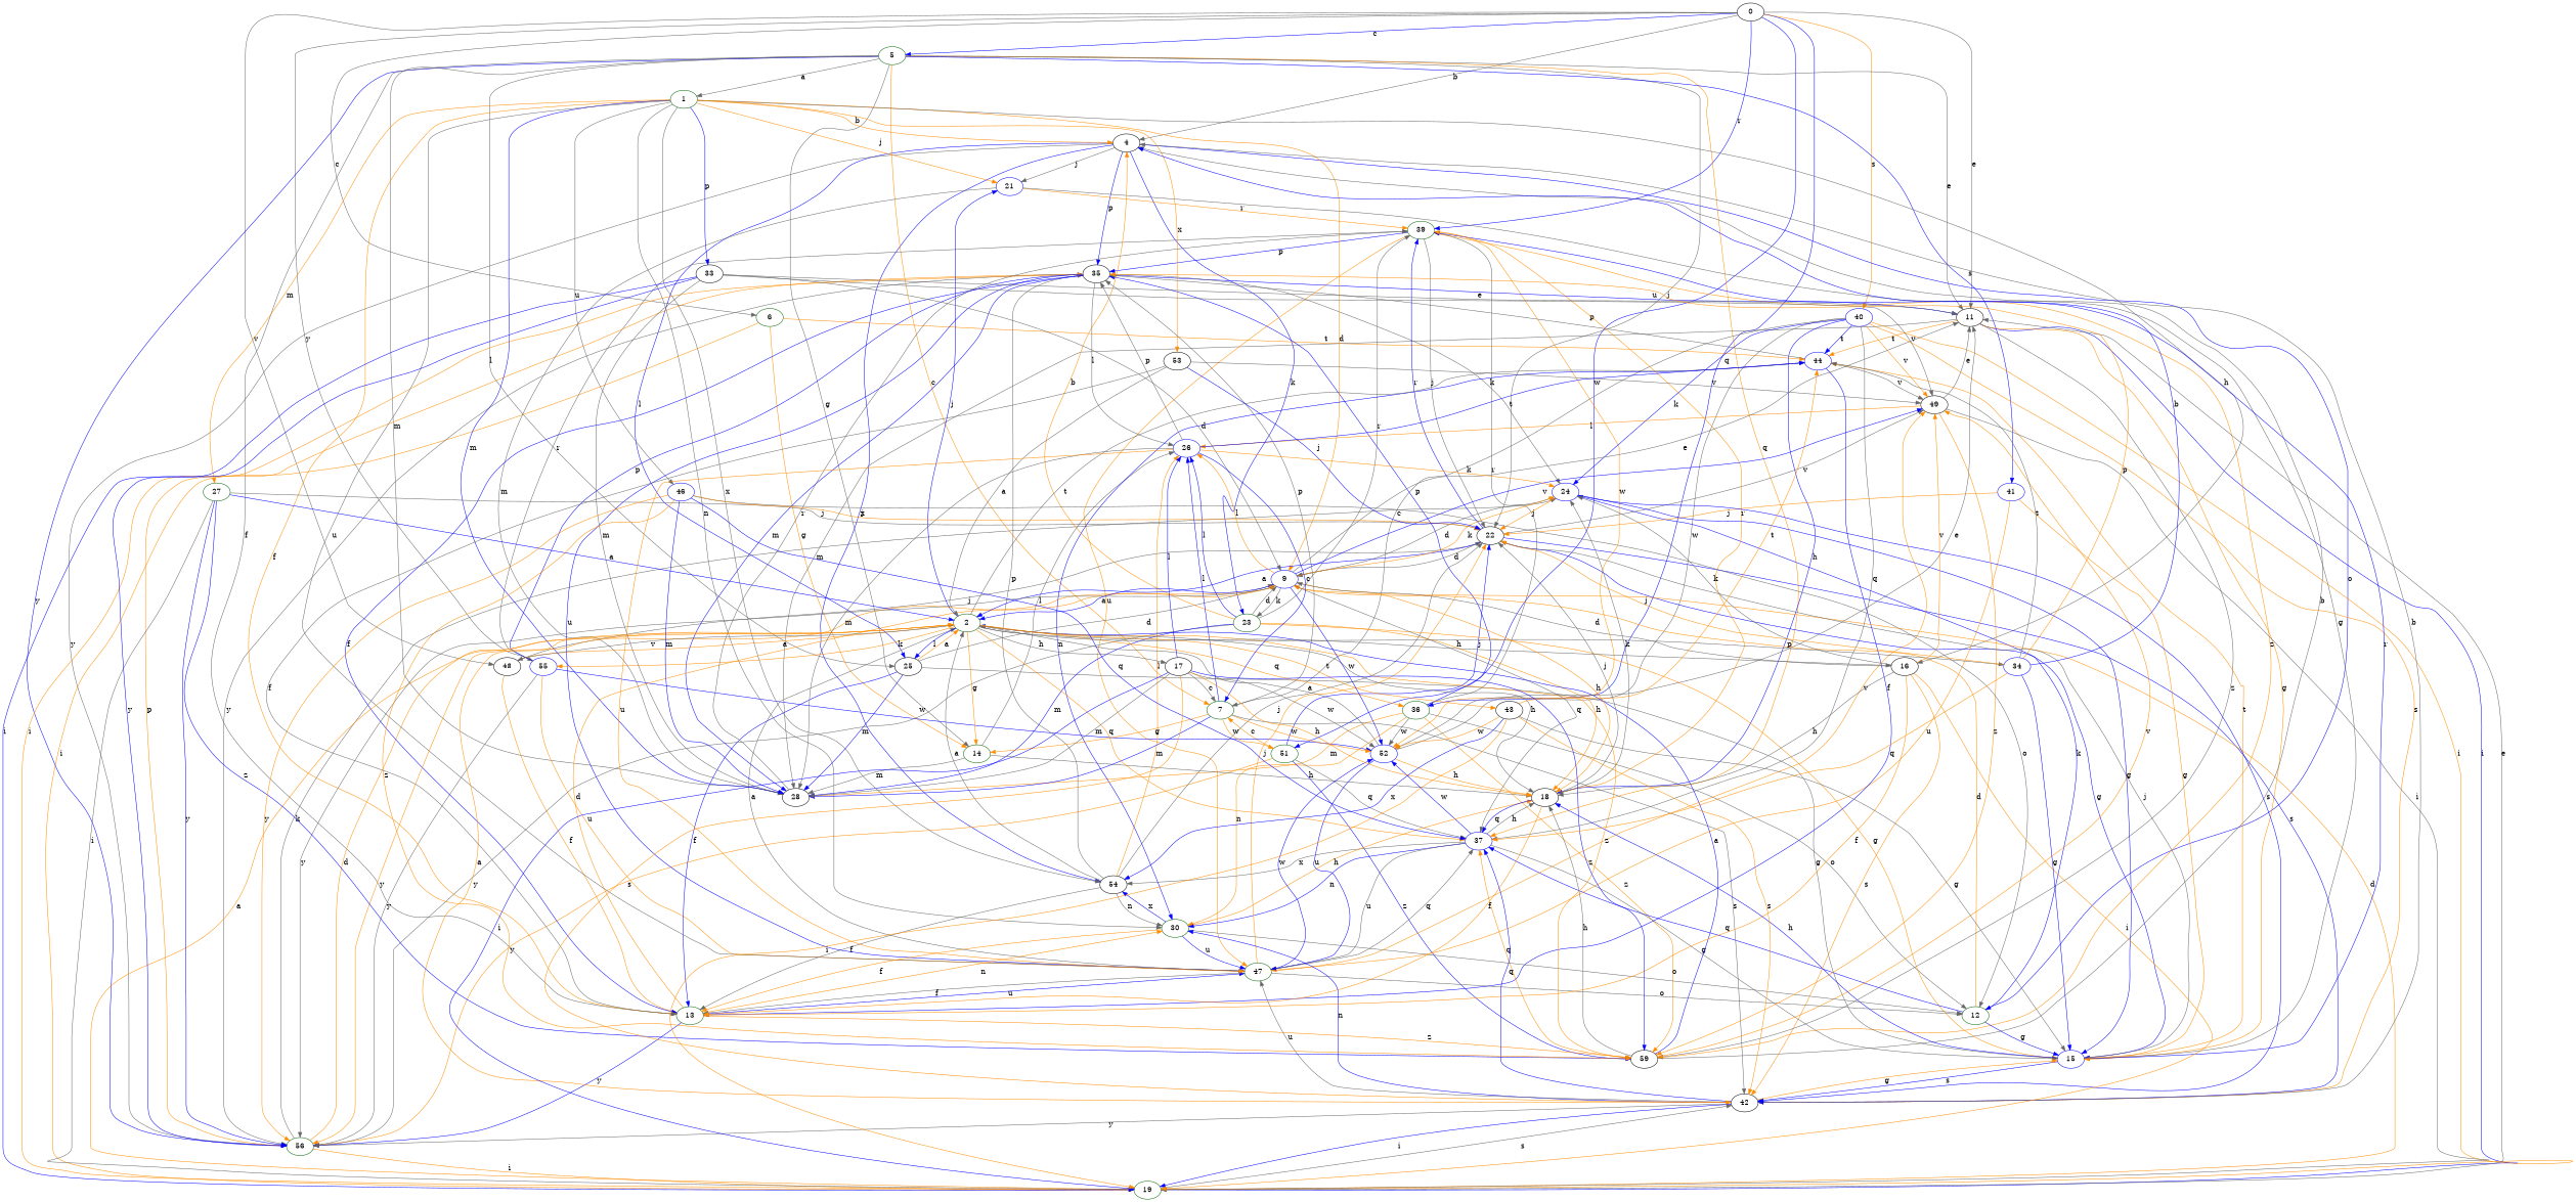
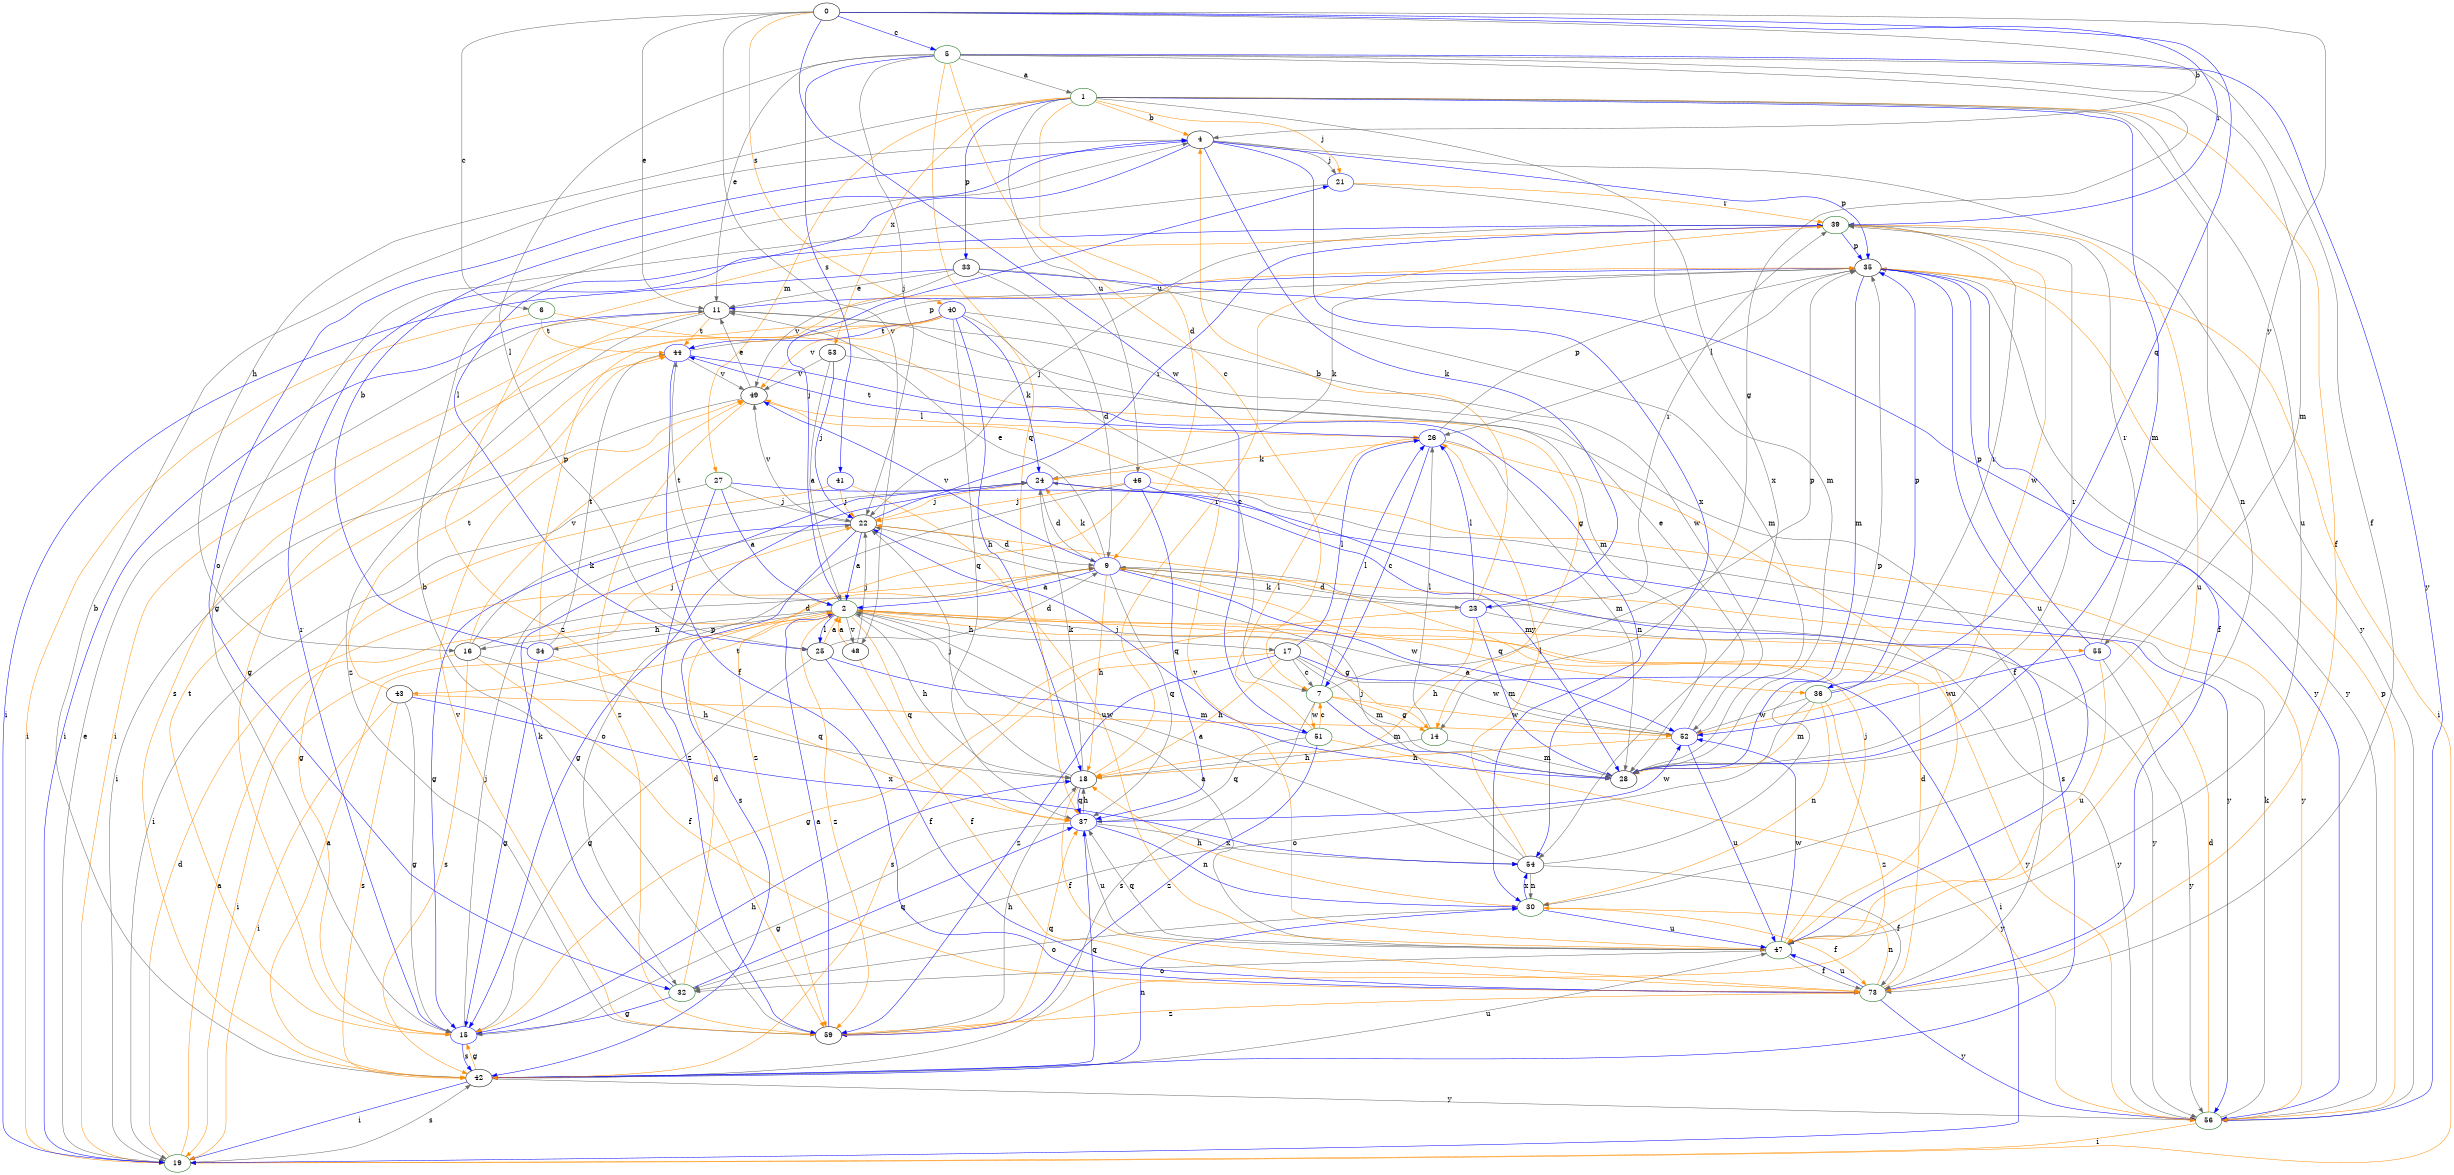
  strict digraph {
    node [color=black]
    edge [color=gray40]
    0
    4
    5 [color=darkgreen]
    6 [color=darkgreen]
    11
    36 [color=darkgreen]
    39 [color=darkgreen]
    40 [color=blue]
    48
    51 [color=darkgreen]
    55 [color=blue]
    21 [color=blue]
    54
    25
    56 [color=darkgreen]
-   23 [color=darkgreen]
-   32 [color=darkgreen label=12]
+   23 [color=blue]
+   32 [color=darkgreen]
    35
    1 [color=darkgreen]
-   13 [color=darkgreen]
+   13 [color=darkgreen label=73]
    28
    14 [color=darkgreen]
    37 [color=blue]
    7 [color=darkgreen]
    22
    41 [color=blue]
    44 [color=blue]
    19 [color=darkgreen]
    59
    15 [color=blue]
    30 [color=darkgreen]
    52 [color=blue]
    47 [color=darkgreen]
    18
    42
    24 [color=blue]
    49
    2 [color=darkgreen]
    9 [color=blue]
    16
    27 [color=darkgreen]
    33
    46 [color=blue]
    53
    26 [color=blue]
    17
    34 [color=blue]
    43
    0 -> 4 [label=b]
    0 -> 5 [color=blue label=c]
    0 -> 6 [label=c]
    0 -> 11 [label=e]
    0 -> 36 [color=blue label=q]
    0 -> 39 [color=blue label=r]
    0 -> 40 [color=darkorange label=s]
    0 -> 48 [label=v]
    0 -> 51 [color=blue label=w]
    0 -> 55 [label=y]
    4 -> 21 [label=j]
    4 -> 54 [color=blue label=x]
    4 -> 25 [color=blue label=l]
    4 -> 56 [label=y]
    4 -> 23 [color=blue label=k]
    4 -> 32 [color=blue label=o]
    4 -> 35 [color=blue label=p]
    5 -> 11 [label=e]
    5 -> 25 [label=l]
    5 -> 56 [color=blue label=y]
    5 -> 1 [label=a]
    5 -> 13 [label=f]
    5 -> 28 [label=m]
    5 -> 14 [label=g]
    5 -> 37 [color=darkorange label=q]
    5 -> 7 [color=darkorange label=c]
    5 -> 22 [label=j]
    5 -> 41 [color=blue label=s]
    6 -> 14 [color=darkorange label=g]
    6 -> 44 [color=darkorange label=t]
    6 -> 19 [color=darkorange label=i]
    11 -> 28 [label=m]
    11 -> 44 [color=darkorange label=t]
    11 -> 19 [color=blue label=i]
    11 -> 59 [label=z]
    11 -> 15 [color=darkorange label=g]
    36 -> 39 [label=r]
    36 -> 32 [label=o]
    36 -> 35 [color=blue label=p]
    36 -> 28 [color=darkorange label=m]
    36 -> 59 [color=darkorange label=z]
    36 -> 30 [color=darkorange label=n]
    36 -> 52 [label=w]
    39 -> 35 [color=blue label=p]
    39 -> 22 [label=j]
    39 -> 59 [color=darkorange label=z]
    39 -> 52 [color=darkorange label=w]
    39 -> 47 [color=darkorange label=u]
    40 -> 37 [label=q]
    40 -> 7 [label=c]
    40 -> 44 [color=blue label=t]
    40 -> 19 [color=darkorange label=i]
    40 -> 52 [label=w]
    40 -> 18 [color=blue label=h]
    40 -> 42 [color=darkorange label=s]
    40 -> 24 [color=blue label=k]
    40 -> 49 [color=darkorange label=v]
    48 -> 13 [color=darkorange label=f]
    48 -> 22 [label=j]
    48 -> 2 [color=darkorange label=a]
    51 -> 56 [color=darkorange label=y]
    51 -> 37 [label=q]
    51 -> 7 [color=darkorange label=c]
    51 -> 22 [color=blue label=j]
    51 -> 59 [color=blue label=z]
    55 -> 39 [label=r]
    55 -> 56 [label=y]
    55 -> 35 [color=blue label=p]
    55 -> 52 [color=blue label=w]
    55 -> 47 [color=darkorange label=u]
    21 -> 39 [color=darkorange label=r]
    21 -> 28 [label=m]
    21 -> 15 [label=g]
    54 -> 35 [label=p]
    54 -> 13 [label=f]
    54 -> 22 [label=j]
    54 -> 30 [label=n]
    54 -> 2 [label=a]
    54 -> 26 [color=darkorange label=l]
    25 -> 13 [color=blue label=f]
    25 -> 28 [color=blue label=m]
    25 -> 15 [label=g]
    25 -> 2 [color=darkorange label=a]
    25 -> 9 [label=d]
    56 -> 35 [color=darkorange label=p]
    56 -> 19 [color=darkorange label=i]
    56 -> 24 [label=k]
    56 -> 9 [color=darkorange label=d]
    23 -> 4 [color=darkorange label=b]
    23 -> 39 [label=r]
    23 -> 56 [label=y]
    23 -> 28 [color=blue label=m]
    23 -> 15 [color=darkorange label=g]
    23 -> 18 [color=darkorange label=h]
    23 -> 9 [label=d]
    23 -> 26 [color=blue label=l]
    32 -> 37 [color=blue label=q]
    32 -> 15 [color=blue label=g]
    32 -> 24 [color=blue label=k]
    32 -> 9 [color=darkorange label=d]
    35 -> 11 [color=blue label=u]
    35 -> 56 [label=y]
    35 -> 13 [color=blue label=f]
    35 -> 28 [color=blue label=m]
    35 -> 19 [color=darkorange label=i]
    35 -> 47 [color=blue label=u]
    35 -> 24 [label=k]
    35 -> 26 [label=l]
    1 -> 4 [color=darkorange label=b]
    1 -> 21 [color=darkorange label=j]
    1 -> 54 [label=x]
    1 -> 13 [color=darkorange label=f]
    1 -> 28 [color=blue label=m]
    1 -> 30 [label=n]
    1 -> 47 [label=u]
    1 -> 9 [color=darkorange label=d]
    1 -> 16 [label=h]
    1 -> 27 [color=darkorange label=m]
    1 -> 33 [color=blue label=p]
    1 -> 46 [label=u]
    1 -> 53 [color=darkorange label=x]
    13 -> 56 [color=blue label=y]
    13 -> 59 [color=darkorange label=z]
    13 -> 30 [color=darkorange label=n]
    13 -> 47 [color=blue label=u]
    13 -> 9 [color=darkorange label=d]
    28 -> 39 [label=r]
    14 -> 28 [label=m]
    14 -> 18 [label=h]
    14 -> 26 [label=l]
    37 -> 54 [label=x]
    37 -> 15 [label=g]
    37 -> 30 [color=blue label=n]
    37 -> 52 [color=blue label=w]
    37 -> 47 [label=u]
    37 -> 18 [label=h]
    7 -> 51 [color=darkorange label=w]
    7 -> 35 [label=p]
    7 -> 28 [color=blue label=m]
    7 -> 14 [color=darkorange label=g]
    7 -> 52 [color=darkorange label=w]
    7 -> 42 [label=s]
    7 -> 26 [color=blue label=l]
    22 -> 39 [color=blue label=r]
    22 -> 15 [color=blue label=g]
    22 -> 42 [color=blue label=s]
    22 -> 49 [label=v]
    22 -> 2 [color=blue label=a]
    22 -> 9 [label=d]
    41 -> 22 [color=darkorange label=j]
    41 -> 15 [color=darkorange label=g]
    41 -> 47 [color=darkorange label=u]
    44 -> 35 [label=p]
    44 -> 13 [color=blue label=f]
    44 -> 30 [color=blue label=n]
    44 -> 49 [label=v]
    19 -> 11 [label=e]
    19 -> 42 [label=s]
    19 -> 2 [color=darkorange label=a]
    19 -> 9 [color=darkorange label=d]
    59 -> 4 [label=b]
    59 -> 37 [color=darkorange label=q]
    59 -> 18 [label=h]
    59 -> 49 [color=darkorange label=v]
    59 -> 2 [color=blue label=a]
    15 -> 39 [color=blue label=r]
    15 -> 22 [label=j]
    15 -> 44 [color=darkorange label=t]
    15 -> 18 [color=blue label=h]
    15 -> 42 [color=blue label=s]
    30 -> 54 [color=blue label=x]
    30 -> 32 [label=o]
    30 -> 13 [color=darkorange label=f]
    30 -> 47 [color=blue label=u]
    30 -> 18 [color=darkorange label=h]
    52 -> 11 [label=e]
    52 -> 47 [color=blue label=u]
    52 -> 18 [color=darkorange label=h]
    52 -> 2 [label=a]
    47 -> 32 [label=o]
    47 -> 13 [label=f]
    47 -> 37 [label=q]
    47 -> 22 [color=darkorange label=j]
    47 -> 52 [color=blue label=w]
    47 -> 49 [color=darkorange label=v]
    47 -> 2 [label=a]
    18 -> 39 [color=darkorange label=r]
    18 -> 13 [color=darkorange label=f]
    18 -> 37 [color=blue label=q]
    18 -> 22 [label=j]
    18 -> 24 [label=k]
    42 -> 4 [label=b]
    42 -> 56 [label=y]
    42 -> 37 [color=blue label=q]
    42 -> 19 [color=blue label=i]
    42 -> 15 [color=darkorange label=g]
    42 -> 30 [color=blue label=n]
    42 -> 47 [label=u]
    42 -> 2 [color=darkorange label=a]
    24 -> 22 [color=darkorange label=j]
    24 -> 15 [color=blue label=g]
    24 -> 42 [color=blue label=s]
    24 -> 9 [label=d]
    49 -> 11 [label=e]
    49 -> 19 [label=i]
    49 -> 59 [color=darkorange label=z]
    49 -> 26 [color=darkorange label=l]
    2 -> 36 [color=darkorange label=q]
    2 -> 48 [label=v]
-   2 -> 55 [color=darkorange label=k]
+   2 -> 55 [color=darkorange label=y]
    2 -> 21 [color=blue label=j]
    2 -> 25 [color=blue label=l]
    2 -> 56 [color=darkorange label=y]
    2 -> 14 [color=darkorange label=g]
    2 -> 37 [color=darkorange label=q]
    2 -> 44 [label=t]
    2 -> 59 [color=darkorange label=z]
    2 -> 18 [label=h]
    2 -> 16 [label=h]
    2 -> 17 [label=h]
    2 -> 34 [label=p]
    2 -> 43 [color=darkorange label=t]
    9 -> 11 [label=e]
    9 -> 56 [label=y]
    9 -> 23 [label=k]
    9 -> 37 [label=q]
    9 -> 52 [color=blue label=w]
    9 -> 18 [color=darkorange label=h]
    9 -> 24 [color=darkorange label=k]
    9 -> 49 [color=blue label=v]
    9 -> 2 [color=blue label=a]
-   9 -> 26 [color=darkorange label=l]
+   51 -> 26 [color=darkorange label=l]
    16 -> 13 [color=darkorange label=f]
    16 -> 19 [color=darkorange label=i]
    16 -> 18 [label=h]
    16 -> 42 [color=darkorange label=s]
    16 -> 24 [label=k]
    16 -> 49 [color=darkorange label=v]
    16 -> 9 [label=d]
    27 -> 56 [color=blue label=y]
    27 -> 22 [label=j]
    27 -> 19 [label=i]
    27 -> 59 [color=blue label=z]
    27 -> 2 [color=blue label=a]
    33 -> 11 [label=e]
    33 -> 56 [color=blue label=y]
    33 -> 28 [label=m]
    33 -> 19 [color=blue label=i]
    33 -> 49 [label=v]
    33 -> 9 [label=d]
    46 -> 56 [color=darkorange label=y]
    46 -> 32 [label=o]
    46 -> 28 [color=blue label=m]
    46 -> 37 [color=blue label=q]
    46 -> 22 [color=darkorange label=j]
    46 -> 59 [color=darkorange label=z]
    53 -> 13 [label=f]
    53 -> 22 [color=blue label=j]
    53 -> 49 [label=v]
    53 -> 2 [label=a]
    26 -> 35 [label=p]
    26 -> 28 [label=m]
    26 -> 7 [color=blue label=c]
    26 -> 44 [color=blue label=t]
    26 -> 47 [color=darkorange label=u]
    26 -> 24 [color=darkorange label=k]
    17 -> 28 [label=m]
    17 -> 7 [label=c]
    17 -> 19 [color=blue label=i]
    17 -> 59 [color=blue label=z]
    17 -> 52 [label=w]
    17 -> 18 [color=darkorange label=h]
    17 -> 42 [color=darkorange label=s]
    17 -> 26 [color=blue label=l]
    34 -> 4 [color=blue label=b]
    34 -> 35 [color=darkorange label=p]
    34 -> 37 [color=darkorange label=q]
    34 -> 22 [color=darkorange label=j]
    34 -> 44 [label=t]
    34 -> 15 [color=blue label=g]
    43 -> 54 [color=blue label=x]
    43 -> 44 [color=darkorange label=t]
    43 -> 19 [color=darkorange label=i]
    43 -> 15 [label=g]
    43 -> 52 [color=darkorange label=w]
    43 -> 42 [color=darkorange label=s]
  }
